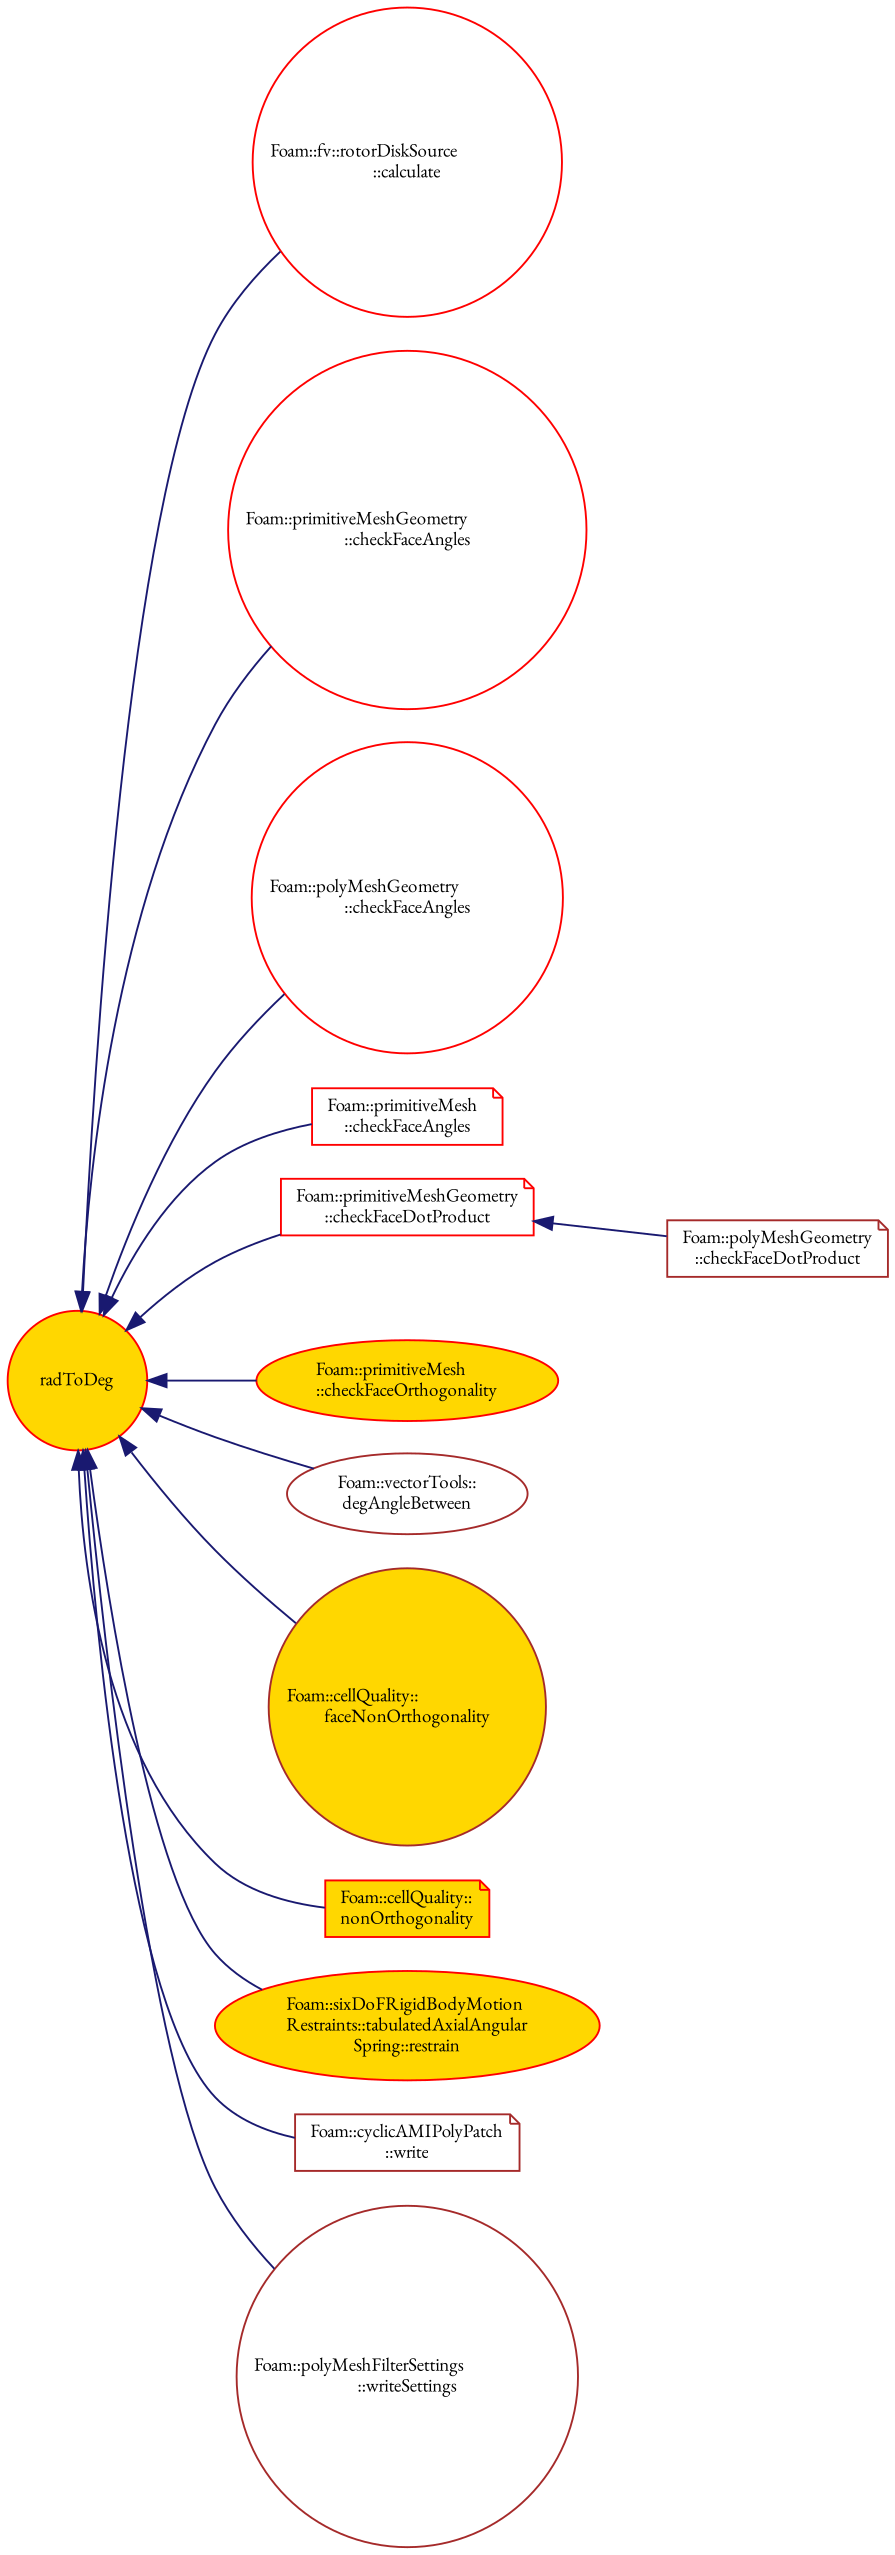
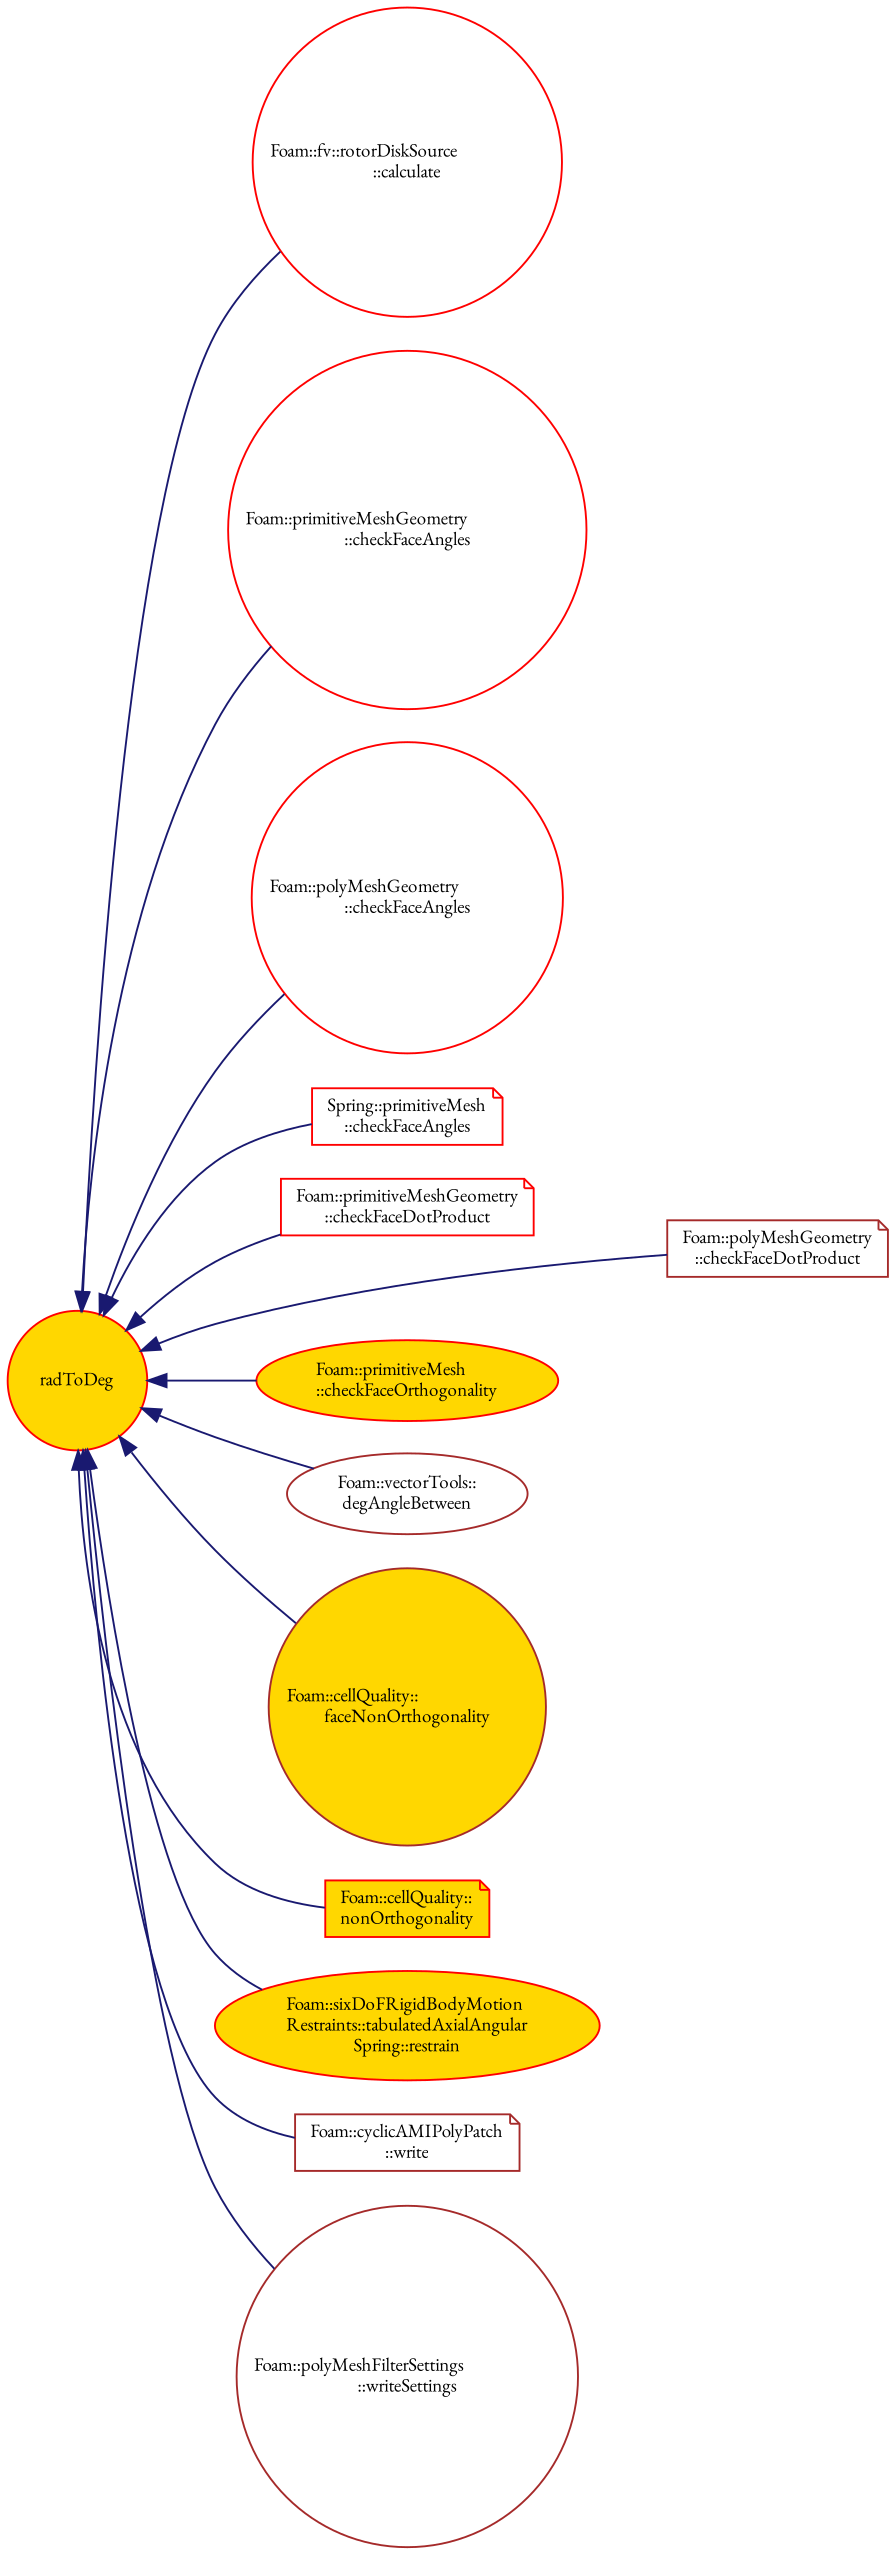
  digraph {
    fontname="EB Garamond"
    rankdir=LR
    node [color=red fillcolor=white fontname="EB Garamond" fontsize=10 shape=circle style=filled]
    edge [color=midnightblue dir=back fontname="EB Garamond" fontsize=10 labelfontname=Helvetica labelfontsize=10 style=solid]
    n1 [fillcolor=gold fontcolor=black height=0.2 label=radToDeg width=0.4]
    n2 [height=0.2 label="Foam::fv::rotorDiskSource\l::calculate" width=0.4]
    n3 [height=0.2 label="Foam::primitiveMeshGeometry\l::checkFaceAngles" width=0.4]
    n4 [height=0.2 label="Foam::polyMeshGeometry\l::checkFaceAngles" width=0.4]
-   n5 [height=0.2 label="Foam::primitiveMesh\l::checkFaceAngles" shape=note width=0.4]
+   n5 [height=0.2 label="Spring::primitiveMesh\l::checkFaceAngles" shape=note width=0.4]
    n6 [height=0.2 label="Foam::primitiveMeshGeometry\l::checkFaceDotProduct" shape=note width=0.4]
    n7 [color=brown height=0.2 label="Foam::polyMeshGeometry\l::checkFaceDotProduct" shape=note width=0.4]
    n8 [fillcolor=gold height=0.2 label="Foam::primitiveMesh\l::checkFaceOrthogonality" shape=ellipse width=0.4]
    n9 [color=brown height=0.2 label="Foam::vectorTools::\ldegAngleBetween" shape=ellipse width=0.4]
    n10 [color=brown fillcolor=gold height=0.2 label="Foam::cellQuality::\lfaceNonOrthogonality" width=0.4]
    n11 [fillcolor=gold height=0.2 label="Foam::cellQuality::\lnonOrthogonality" shape=note width=0.4]
    n12 [fillcolor=gold height=0.2 label="Foam::sixDoFRigidBodyMotion\lRestraints::tabulatedAxialAngular\lSpring::restrain" shape=ellipse width=0.4]
    n13 [color=brown height=0.2 label="Foam::cyclicAMIPolyPatch\l::write" shape=note width=0.4]
    n14 [color=brown height=0.2 label="Foam::polyMeshFilterSettings\l::writeSettings" width=0.4]
    n1 -> n2
    n1 -> n3
    n1 -> n4
    n1 -> n5
    n1 -> n6
-   n6 -> n7
+   n1 -> n7
    n1 -> n8
    n1 -> n9
    n1 -> n10
    n1 -> n11
    n1 -> n12
    n1 -> n13
    n1 -> n14
  }
